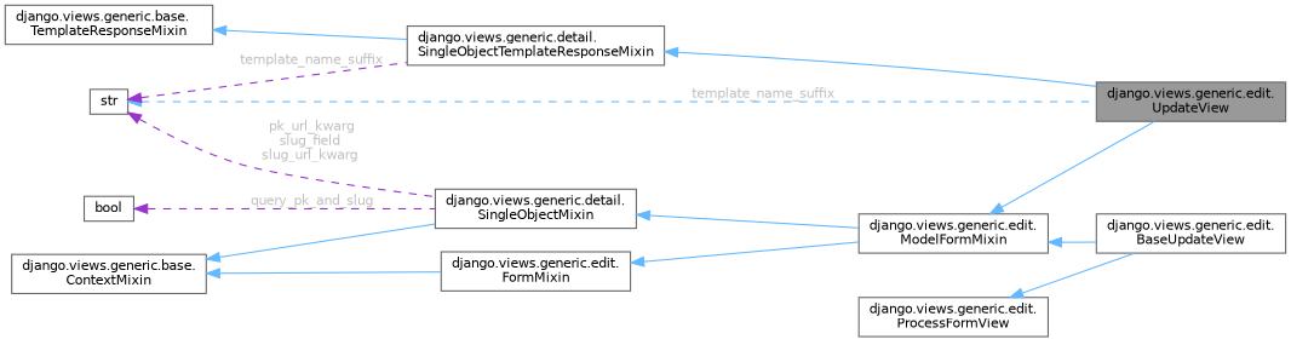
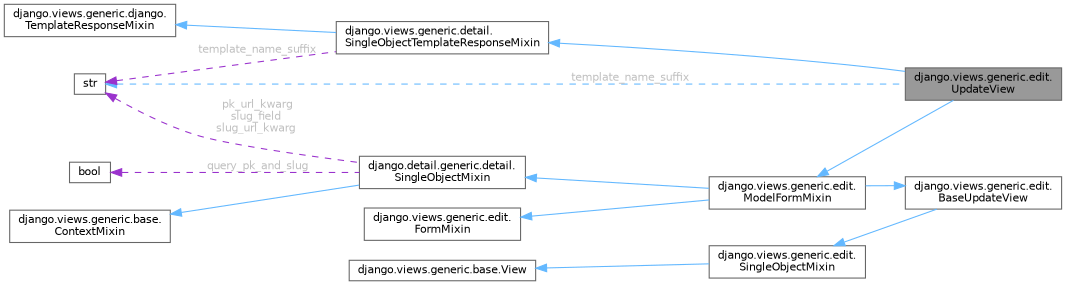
  digraph {
    rankdir=LR
    node [color=gray40 fillcolor=white fontname=Helvetica fontsize=10 shape=box style=filled]
    edge [color=steelblue1 dir=back fontname=Helvetica fontsize=10 labelfontname=Helvetica labelfontsize=10 style=solid]
    n1 [fillcolor=grey60 fontcolor=black height=0.2 label="django.views.generic.edit.\lUpdateView" width=0.4]
    n2 [height=0.2 label="django.views.generic.detail.\lSingleObjectTemplateResponseMixin" width=0.4]
-   n3 [height=0.2 label="django.views.generic.base.\lTemplateResponseMixin" width=0.4]
+   n3 [height=0.2 label="django.views.generic.django.\lTemplateResponseMixin" width=0.4]
    n4 [height=0.2 label=str width=0.4]
-   n5 [height=0.2 label="django.views.generic.detail.\lSingleObjectMixin" width=0.4]
+   n5 [height=0.2 label="django.detail.generic.detail.\lSingleObjectMixin" width=0.4]
    n6 [height=0.2 label="django.views.generic.edit.\lModelFormMixin" width=0.4]
    n7 [height=0.2 label="django.views.generic.edit.\lBaseUpdateView" width=0.4]
    n8 [height=0.2 label="django.views.generic.edit.\lFormMixin" width=0.4]
    n9 [height=0.2 label="django.views.generic.base.\lContextMixin" width=0.4]
    n10 [height=0.2 label=bool width=0.4]
-   n11 [height=0.2 label="django.views.generic.edit.\lProcessFormView" width=0.4]
+   n11 [height=0.2 label="django.views.generic.edit.\lSingleObjectMixin" width=0.4]
+   n12 [height=0.2 label="django.views.generic.base.View" width=0.4]
    n2 -> n1
    n3 -> n2
    n4 -> n1 [fontcolor=grey label=" template_name_suffix" style=dashed]
    n4 -> n2 [color=darkorchid3 fontcolor=grey label=" template_name_suffix" style=dashed]
    n4 -> n5 [color=darkorchid3 fontcolor=grey label=" pk_url_kwarg\nslug_field\nslug_url_kwarg" style=dashed]
    n5 -> n6
    n6 -> n1
-   n6 -> n7
+   n7 -> n6
    n8 -> n6
    n9 -> n5
-   n9 -> n8
    n10 -> n5 [color=darkorchid3 fontcolor=grey label=" query_pk_and_slug" style=dashed]
    n11 -> n7
+   n12 -> n11
  }
